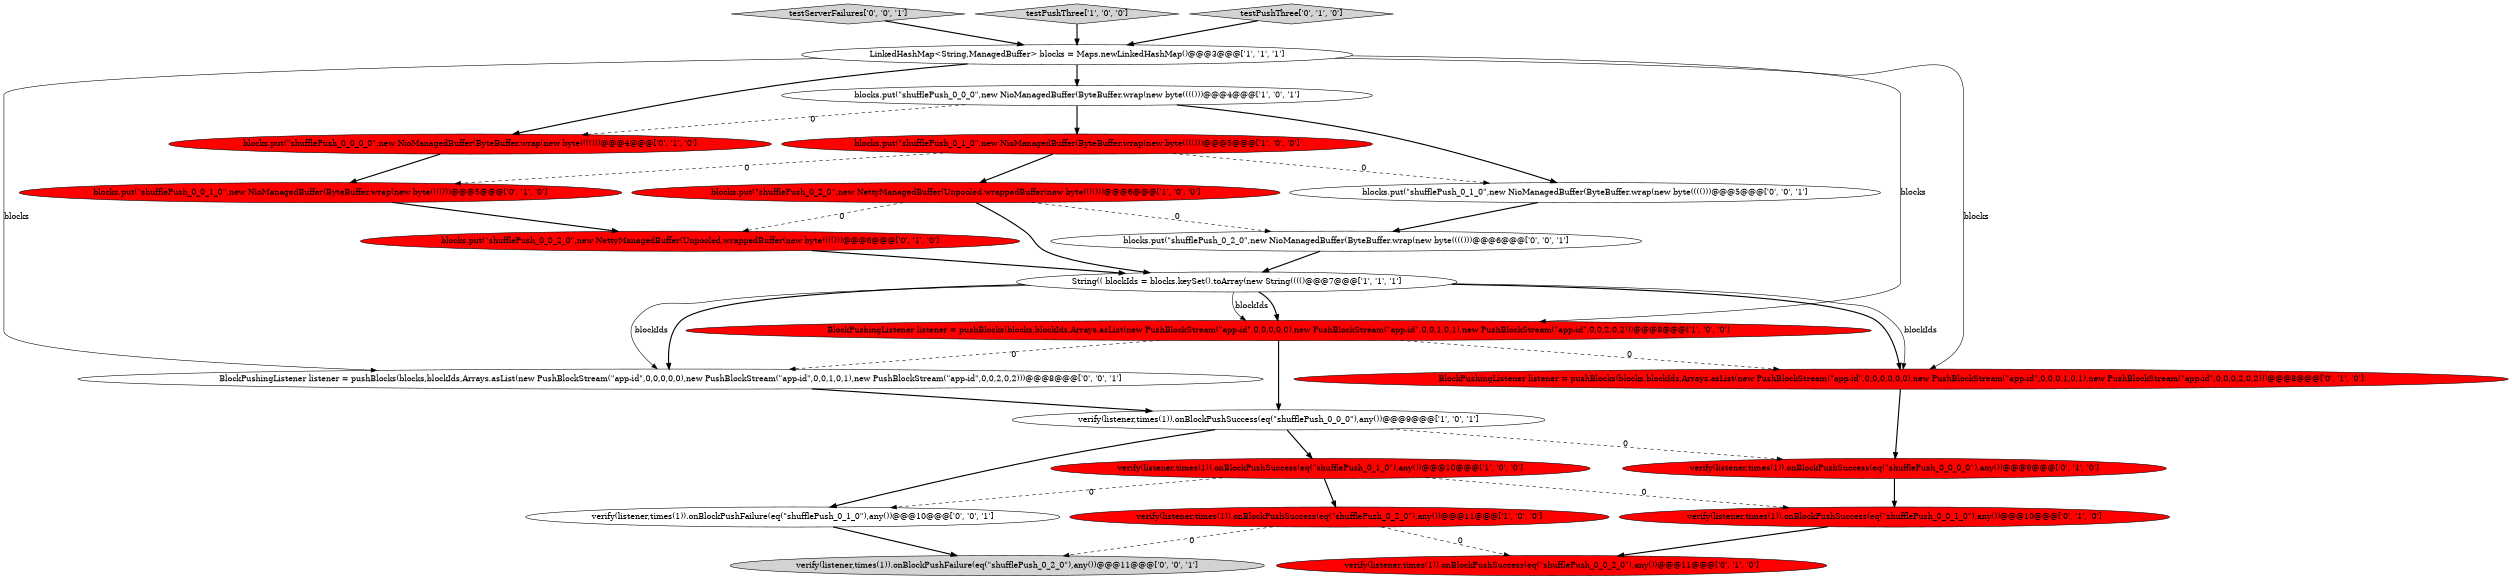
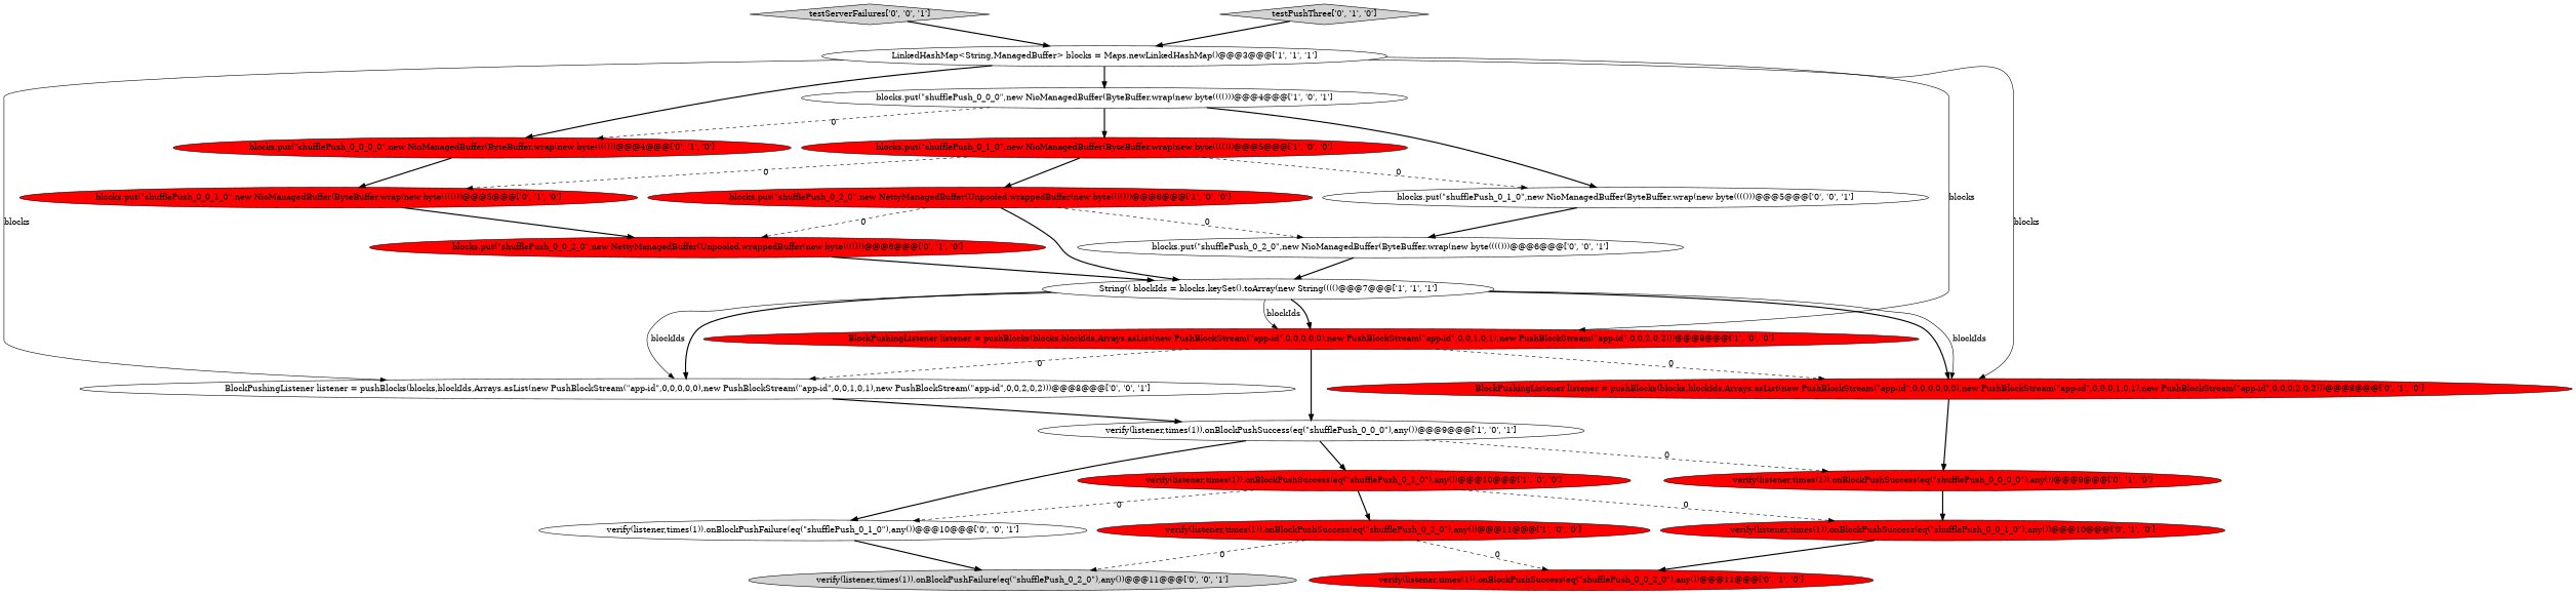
  digraph {
    node [fillcolor=red shape=ellipse style=filled]
    edge [style=bold]
    n1 [fillcolor=white label="LinkedHashMap<String,ManagedBuffer> blocks = Maps.newLinkedHashMap()@@@3@@@['1', '1', '1']"]
    n2 [label="BlockPushingListener listener = pushBlocks(blocks,blockIds,Arrays.asList(new PushBlockStream(\"app-id\",0,0,0,0,0),new PushBlockStream(\"app-id\",0,0,1,0,1),new PushBlockStream(\"app-id\",0,0,2,0,2)))@@@8@@@['1', '0', '0']"]
    n3 [fillcolor=white label="blocks.put(\"shufflePush_0_0_0\",new NioManagedBuffer(ByteBuffer.wrap(new byte(((()))@@@4@@@['1', '0', '1']"]
    n4 [label="blocks.put(\"shufflePush_0_0_0_0\",new NioManagedBuffer(ByteBuffer.wrap(new byte(((()))@@@4@@@['0', '1', '0']"]
    n5 [label="BlockPushingListener listener = pushBlocks(blocks,blockIds,Arrays.asList(new PushBlockStream(\"app-id\",0,0,0,0,0,0),new PushBlockStream(\"app-id\",0,0,0,1,0,1),new PushBlockStream(\"app-id\",0,0,0,2,0,2)))@@@8@@@['0', '1', '0']"]
    n6 [fillcolor=white label="BlockPushingListener listener = pushBlocks(blocks,blockIds,Arrays.asList(new PushBlockStream(\"app-id\",0,0,0,0,0),new PushBlockStream(\"app-id\",0,0,1,0,1),new PushBlockStream(\"app-id\",0,0,2,0,2)))@@@8@@@['0', '0', '1']"]
    n7 [fillcolor=white label="verify(listener,times(1)).onBlockPushSuccess(eq(\"shufflePush_0_0_0\"),any())@@@9@@@['1', '0', '1']"]
    n8 [fillcolor=lightgray label="testServerFailures['0', '0', '1']" shape=diamond]
-   n9 [fillcolor=lightgray label="testPushThree['1', '0', '0']" shape=diamond]
    n10 [label="verify(listener,times(1)).onBlockPushSuccess(eq(\"shufflePush_0_0_0_0\"),any())@@@9@@@['0', '1', '0']"]
    n11 [label="verify(listener,times(1)).onBlockPushSuccess(eq(\"shufflePush_0_0_1_0\"),any())@@@10@@@['0', '1', '0']"]
    n12 [fillcolor=white label="blocks.put(\"shufflePush_0_1_0\",new NioManagedBuffer(ByteBuffer.wrap(new byte(((()))@@@5@@@['0', '0', '1']"]
    n13 [label="blocks.put(\"shufflePush_0_1_0\",new NioManagedBuffer(ByteBuffer.wrap(new byte(((()))@@@5@@@['1', '0', '0']"]
    n14 [fillcolor=white label="String(( blockIds = blocks.keySet().toArray(new String(((()@@@7@@@['1', '1', '1']"]
    n15 [fillcolor=white label="verify(listener,times(1)).onBlockPushFailure(eq(\"shufflePush_0_1_0\"),any())@@@10@@@['0', '0', '1']"]
    n16 [label="verify(listener,times(1)).onBlockPushSuccess(eq(\"shufflePush_0_1_0\"),any())@@@10@@@['1', '0', '0']"]
    n17 [fillcolor=lightgray label="testPushThree['0', '1', '0']" shape=diamond]
    n18 [fillcolor=white label="blocks.put(\"shufflePush_0_2_0\",new NioManagedBuffer(ByteBuffer.wrap(new byte(((()))@@@6@@@['0', '0', '1']"]
    n19 [fillcolor=lightgray label="verify(listener,times(1)).onBlockPushFailure(eq(\"shufflePush_0_2_0\"),any())@@@11@@@['0', '0', '1']"]
    n20 [label="blocks.put(\"shufflePush_0_0_1_0\",new NioManagedBuffer(ByteBuffer.wrap(new byte(((()))@@@5@@@['0', '1', '0']"]
    n21 [label="verify(listener,times(1)).onBlockPushSuccess(eq(\"shufflePush_0_2_0\"),any())@@@11@@@['1', '0', '0']"]
    n22 [label="verify(listener,times(1)).onBlockPushSuccess(eq(\"shufflePush_0_0_2_0\"),any())@@@11@@@['0', '1', '0']"]
    n23 [label="blocks.put(\"shufflePush_0_0_2_0\",new NettyManagedBuffer(Unpooled.wrappedBuffer(new byte(((()))@@@6@@@['0', '1', '0']"]
    n24 [label="blocks.put(\"shufflePush_0_2_0\",new NettyManagedBuffer(Unpooled.wrappedBuffer(new byte(((()))@@@6@@@['1', '0', '0']"]
    n1 -> n2 [label=blocks style=solid]
    n1 -> n3
    n1 -> n4
    n1 -> n5 [label=blocks style=solid]
    n1 -> n6 [label=blocks style=solid]
    n2 -> n5 [label=0 style=dashed]
    n2 -> n6 [label=0 style=dashed]
    n2 -> n7
    n3 -> n4 [label=0 style=dashed]
    n3 -> n12
    n3 -> n13
    n4 -> n20
    n5 -> n10
    n6 -> n7
    n7 -> n10 [label=0 style=dashed]
    n7 -> n15
    n7 -> n16
    n8 -> n1
-   n9 -> n1
    n10 -> n11
    n11 -> n22
    n12 -> n18
    n13 -> n12 [label=0 style=dashed]
    n13 -> n20 [label=0 style=dashed]
    n13 -> n24
    n14 -> n2
    n14 -> n2 [label=blockIds style=solid]
    n14 -> n5
    n14 -> n5 [label=blockIds style=solid]
    n14 -> n6
    n14 -> n6 [label=blockIds style=solid]
    n15 -> n19
    n16 -> n11 [label=0 style=dashed]
    n16 -> n15 [label=0 style=dashed]
    n16 -> n21
    n17 -> n1
    n18 -> n14
    n20 -> n23
    n21 -> n19 [label=0 style=dashed]
    n21 -> n22 [label=0 style=dashed]
    n23 -> n14
    n24 -> n14
    n24 -> n18 [label=0 style=dashed]
    n24 -> n23 [label=0 style=dashed]
  }
